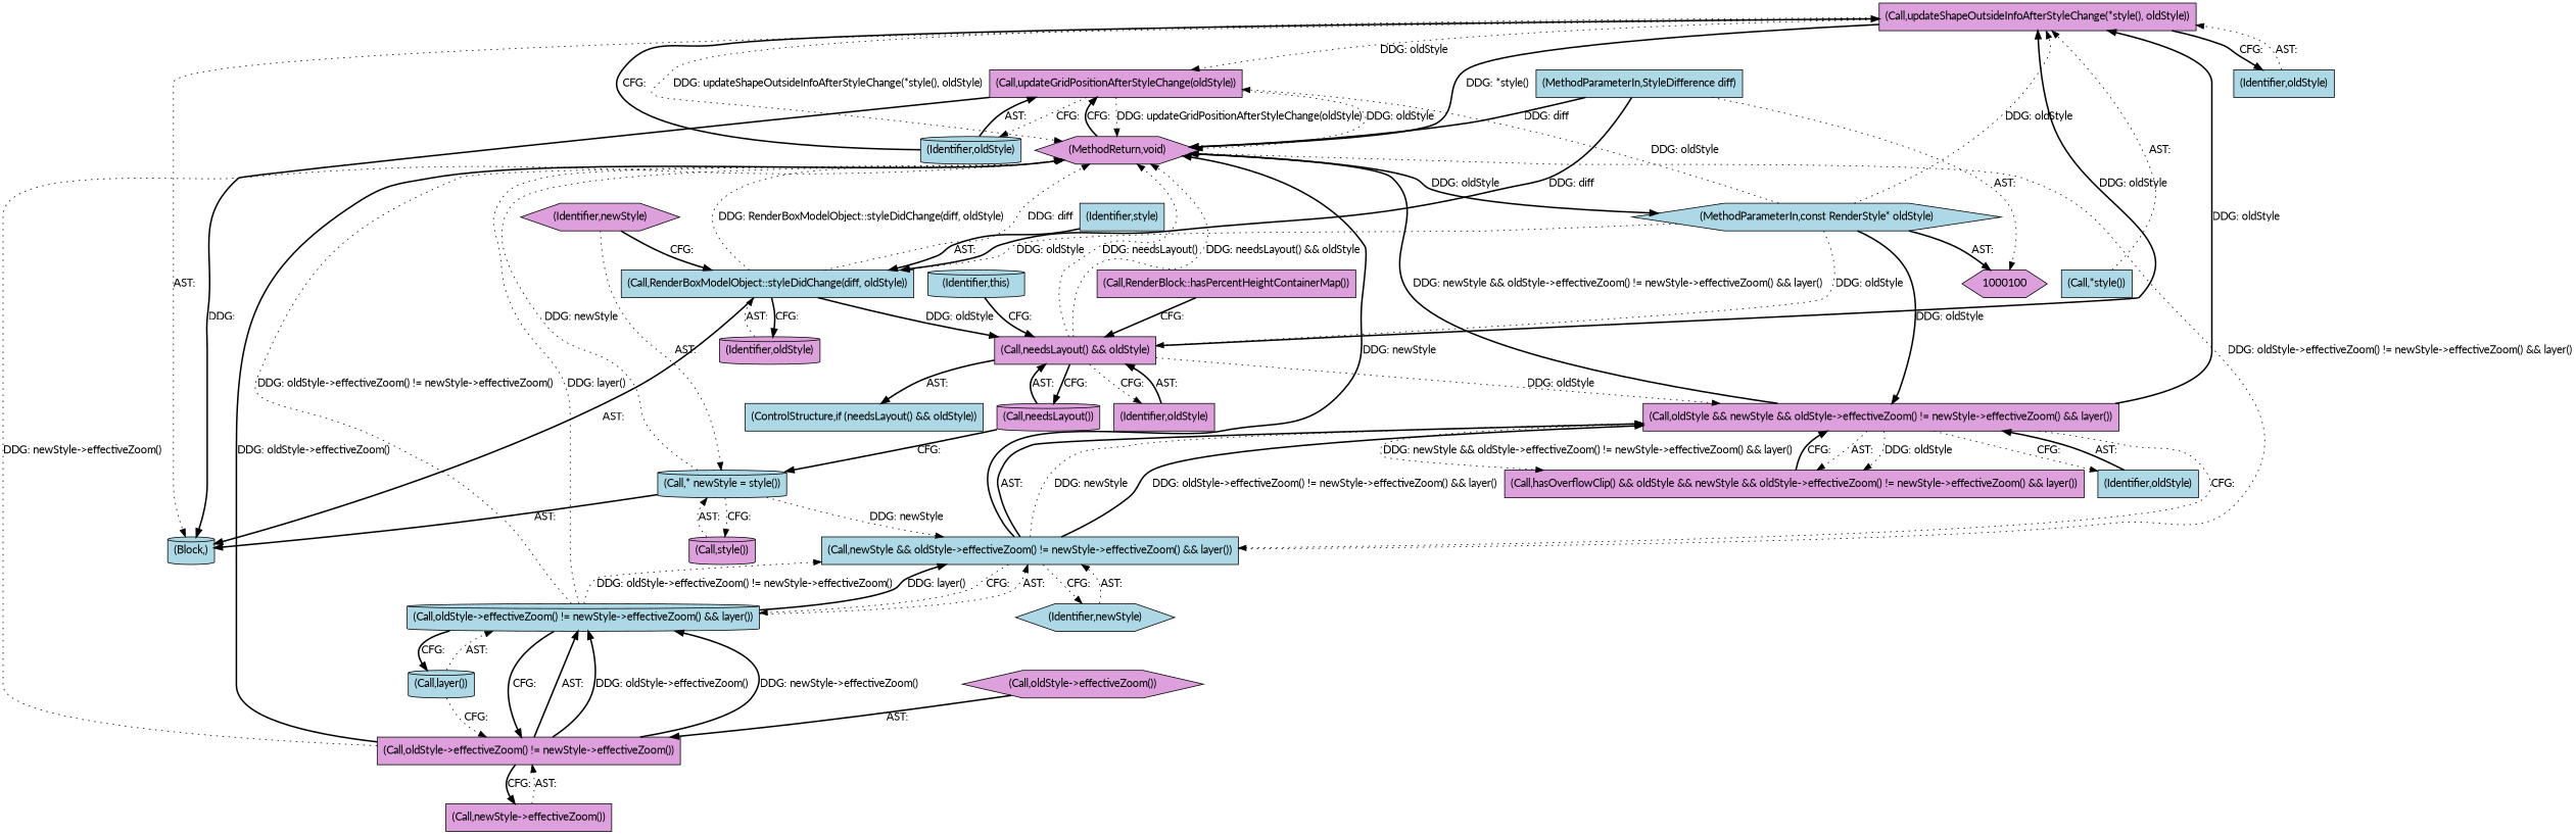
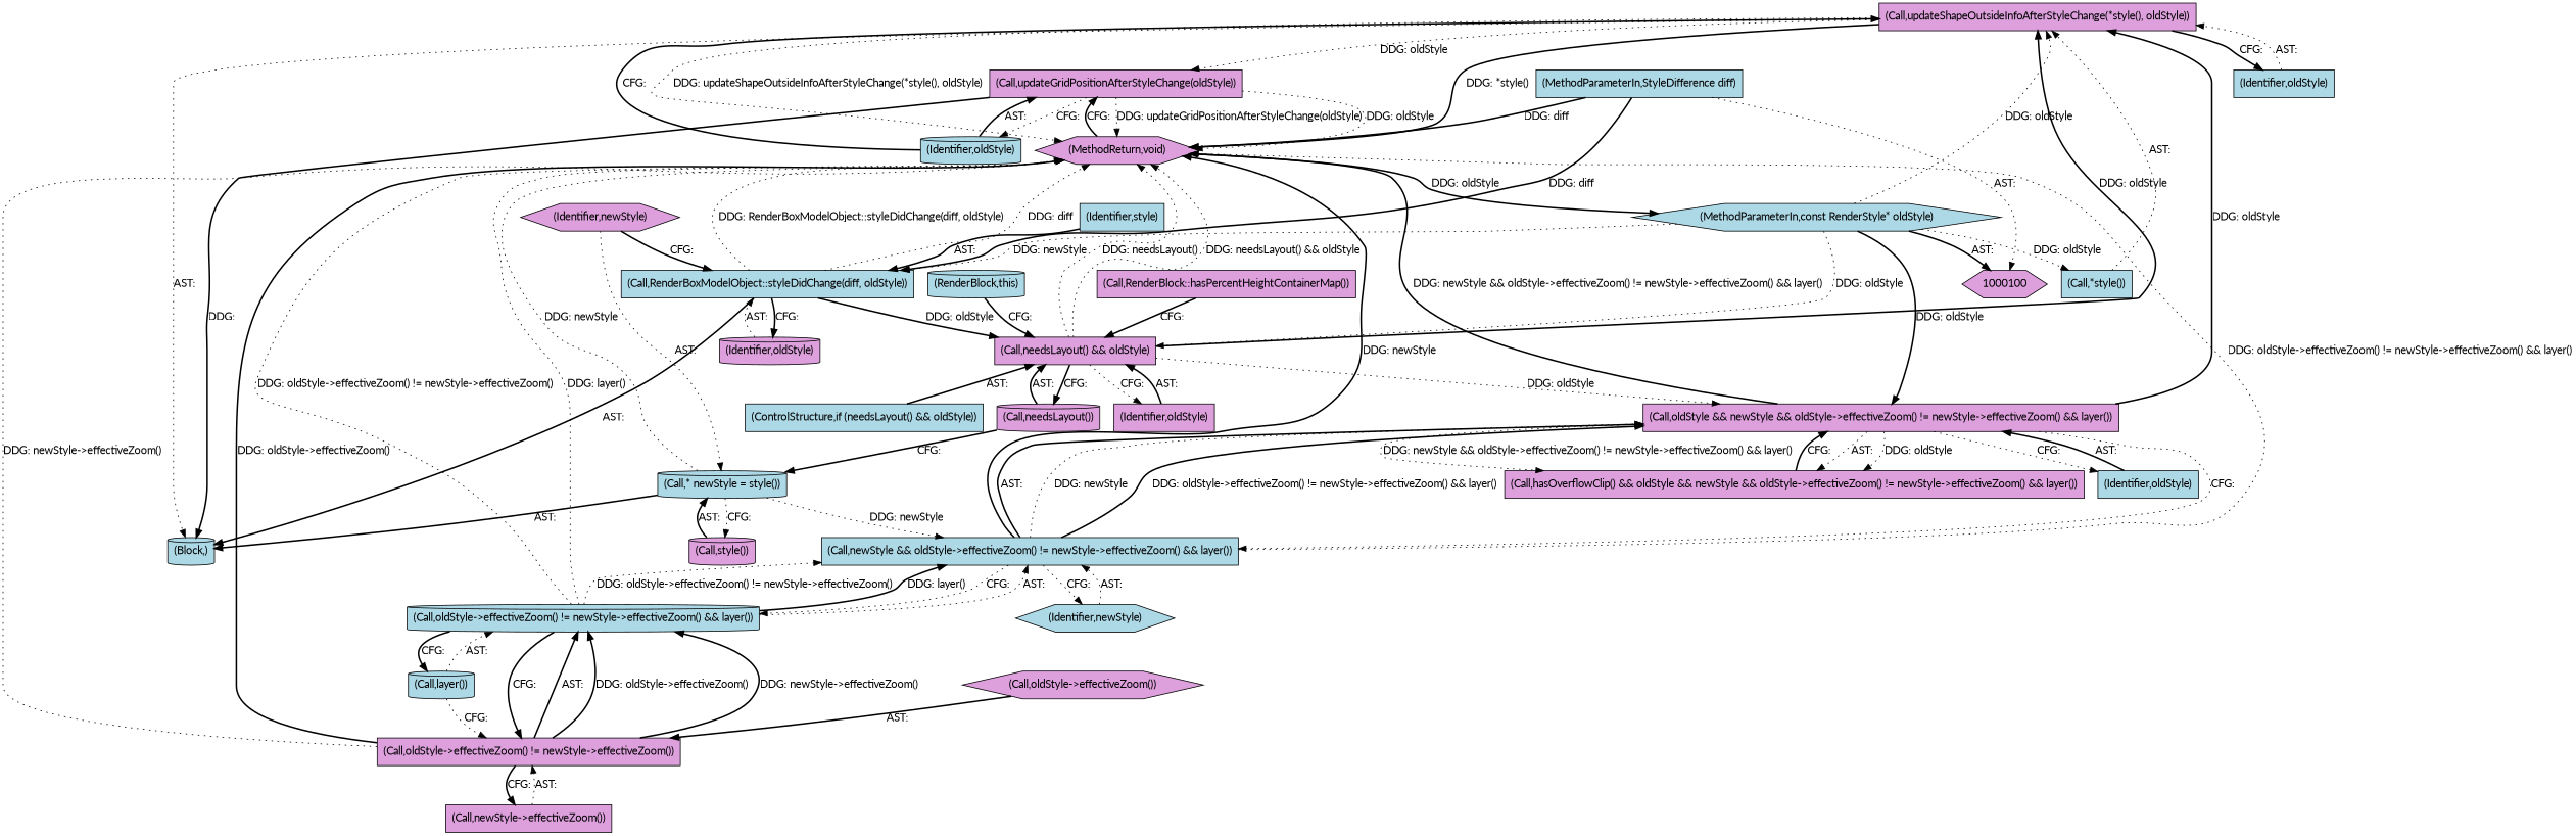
  digraph {
    fontname=Lato
    node [fillcolor=plum fontname=Lato shape=box style=filled]
    edge [fontname=Lato style=dotted]
    n1 [label="(Call,updateShapeOutsideInfoAfterStyleChange(*style(), oldStyle))"]
    n2 [label="(Call,updateGridPositionAfterStyleChange(oldStyle))"]
    n3 [label="(MethodReturn,void)" shape=hexagon]
    n4 [fillcolor=lightblue label="(Block,)" shape=cylinder]
    n5 [fillcolor=lightblue label="(Identifier,oldStyle)"]
    n6 [fillcolor=lightblue label="(Identifier,oldStyle)" shape=cylinder]
    n7 [fillcolor=lightblue label="(MethodParameterIn,const RenderStyle* oldStyle)" shape=hexagon]
    n8 [label="(Call,oldStyle && newStyle && oldStyle->effectiveZoom() != newStyle->effectiveZoom() && layer())"]
    n9 [fillcolor=lightblue label="(Call,newStyle && oldStyle->effectiveZoom() != newStyle->effectiveZoom() && layer())"]
    n10 [label="(Call,hasOverflowClip() && oldStyle && newStyle && oldStyle->effectiveZoom() != newStyle->effectiveZoom() && layer())"]
    n11 [fillcolor=lightblue label="(Identifier,oldStyle)"]
    n12 [fillcolor=lightblue label="(Call,oldStyle->effectiveZoom() != newStyle->effectiveZoom() && layer())" shape=cylinder]
    n13 [fillcolor=lightblue label="(Identifier,newStyle)" shape=hexagon]
    n14 [label="(Call,needsLayout() && oldStyle)"]
    n15 [fillcolor=lightblue label="(ControlStructure,if (needsLayout() && oldStyle))"]
    n16 [label="(Identifier,oldStyle)"]
    n17 [label="(Call,needsLayout())" shape=cylinder]
    n18 [fillcolor=lightblue label="(Call,* newStyle = style())" shape=cylinder]
    n19 [fillcolor=lightblue label="(Call,RenderBoxModelObject::styleDidChange(diff, oldStyle))"]
    n20 [label="(Identifier,oldStyle)" shape=cylinder]
    n21 [fillcolor=lightblue label="(MethodParameterIn,StyleDifference diff)"]
    1000100 [shape=hexagon]
    n23 [label="(Call,oldStyle->effectiveZoom() != newStyle->effectiveZoom())"]
    n24 [fillcolor=lightblue label="(Call,layer())" shape=cylinder]
    n25 [label="(Call,style())" shape=cylinder]
    n26 [label="(Call,newStyle->effectiveZoom())"]
    n27 [label="(Call,oldStyle->effectiveZoom())" shape=hexagon]
    n28 [fillcolor=lightblue label="(Call,*style())"]
    n29 [fillcolor=lightblue label="(Identifier,style)"]
-   n30 [fillcolor=lightblue label="(Identifier,this)" shape=cylinder]
+   n30 [fillcolor=lightblue label="(RenderBlock,this)" shape=cylinder]
    n31 [label="(Identifier,newStyle)" shape=hexagon]
    n32 [label="(Call,RenderBlock::hasPercentHeightContainerMap())"]
    n1 -> n2 [label="DDG: oldStyle"]
    n1 -> n3 [label="DDG: *style()" style=bold]
    n1 -> n3 [label="DDG: updateShapeOutsideInfoAfterStyleChange(*style(), oldStyle)"]
    n1 -> n4 [label="AST: "]
    n1 -> n5 [label="CFG: " style=bold]
    n2 -> n3 [label="DDG: updateGridPositionAfterStyleChange(oldStyle)"]
    n2 -> n3 [label="DDG: oldStyle"]
    n2 -> n4 [label="DDG: " style=bold]
    n2 -> n6 [label="CFG: "]
    n3 -> n2 [label="CFG: " style=bold]
    n3 -> n7 [label="DDG: oldStyle" style=bold]
    n5 -> n1 [label="AST: "]
    n6 -> n1 [label="CFG: " style=bold]
    n6 -> n2 [label="AST: " style=bold]
    n7 -> n1 [label="DDG: oldStyle"]
-   n7 -> n2 [label="DDG: oldStyle"]
+   n7 -> n28 [label="DDG: oldStyle"]
    n7 -> n8 [label="DDG: oldStyle" style=bold]
    n7 -> n14 [label="DDG: oldStyle"]
-   n7 -> n19 [label="DDG: oldStyle"]
+   n7 -> n19 [label="DDG: newStyle"]
    n7 -> 1000100 [label="AST: " style=bold]
    n8 -> n1 [label="DDG: oldStyle" style=bold]
    n8 -> n3 [label="DDG: newStyle && oldStyle->effectiveZoom() != newStyle->effectiveZoom() && layer()" style=bold]
    n8 -> n9 [label="CFG: "]
    n8 -> n10 [label="AST: "]
    n8 -> n10 [label="DDG: oldStyle"]
    n8 -> n10 [label="DDG: newStyle && oldStyle->effectiveZoom() != newStyle->effectiveZoom() && layer()"]
    n8 -> n11 [label="CFG: "]
    n9 -> n3 [label="DDG: newStyle" style=bold]
    n9 -> n3 [label="DDG: oldStyle->effectiveZoom() != newStyle->effectiveZoom() && layer()"]
    n9 -> n8 [label="AST: " style=bold]
    n9 -> n8 [label="DDG: newStyle"]
    n9 -> n8 [label="DDG: oldStyle->effectiveZoom() != newStyle->effectiveZoom() && layer()" style=bold]
    n9 -> n12 [label="CFG: "]
    n9 -> n13 [label="CFG: "]
    n10 -> n8 [label="CFG: " style=bold]
    n11 -> n8 [label="AST: " style=bold]
    n12 -> n3 [label="DDG: oldStyle->effectiveZoom() != newStyle->effectiveZoom()"]
    n12 -> n3 [label="DDG: layer()"]
    n12 -> n9 [label="AST: "]
    n12 -> n9 [label="DDG: oldStyle->effectiveZoom() != newStyle->effectiveZoom()"]
    n12 -> n9 [label="DDG: layer()" style=bold]
    n12 -> n23 [label="CFG: " style=bold]
    n12 -> n24 [label="CFG: " style=bold]
    n13 -> n9 [label="AST: "]
    n14 -> n1 [label="DDG: oldStyle" style=bold]
    n14 -> n3 [label="DDG: needsLayout()"]
    n14 -> n3 [label="DDG: needsLayout() && oldStyle"]
    n14 -> n8 [label="DDG: oldStyle"]
-   n14 -> n15 [label="AST: " style=bold]
+   n15 -> n14 [label="AST: " style=bold]
    n14 -> n16 [label="CFG: "]
    n14 -> n17 [label="CFG: " style=bold]
    n16 -> n14 [label="AST: " style=bold]
    n17 -> n14 [label="AST: " style=bold]
    n17 -> n18 [label="CFG: " style=bold]
    n18 -> n3 [label="DDG: newStyle"]
    n18 -> n4 [label="AST: " style=bold]
    n18 -> n9 [label="DDG: newStyle"]
    n18 -> n25 [label="CFG: "]
    n19 -> n3 [label="DDG: RenderBoxModelObject::styleDidChange(diff, oldStyle)"]
    n19 -> n3 [label="DDG: diff"]
    n19 -> n4 [label="AST: " style=bold]
    n19 -> n14 [label="DDG: oldStyle" style=bold]
    n19 -> n20 [label="CFG: " style=bold]
    n20 -> n19 [label="AST: "]
    n21 -> n3 [label="DDG: diff" style=bold]
    n21 -> n19 [label="DDG: diff" style=bold]
    n21 -> 1000100 [label="AST: "]
    n23 -> n3 [label="DDG: newStyle->effectiveZoom()"]
    n23 -> n3 [label="DDG: oldStyle->effectiveZoom()" style=bold]
    n23 -> n12 [label="AST: " style=bold]
    n23 -> n12 [label="DDG: oldStyle->effectiveZoom()" style=bold]
    n23 -> n12 [label="DDG: newStyle->effectiveZoom()" style=bold]
    n23 -> n26 [label="CFG: " style=bold]
    n24 -> n12 [label="AST: "]
    n24 -> n23 [label="CFG: "]
-   n25 -> n18 [label="AST: "]
+   n25 -> n18 [label="AST: " style=bold]
    n26 -> n23 [label="AST: "]
    n27 -> n23 [label="AST: " style=bold]
    n28 -> n1 [label="AST: "]
    n29 -> n19 [label="AST: " style=bold]
    n30 -> n14 [label="CFG: " style=bold]
    n31 -> n18 [label="AST: "]
    n31 -> n19 [label="CFG: " style=bold]
    n32 -> n14 [label="CFG: " style=bold]
  }
